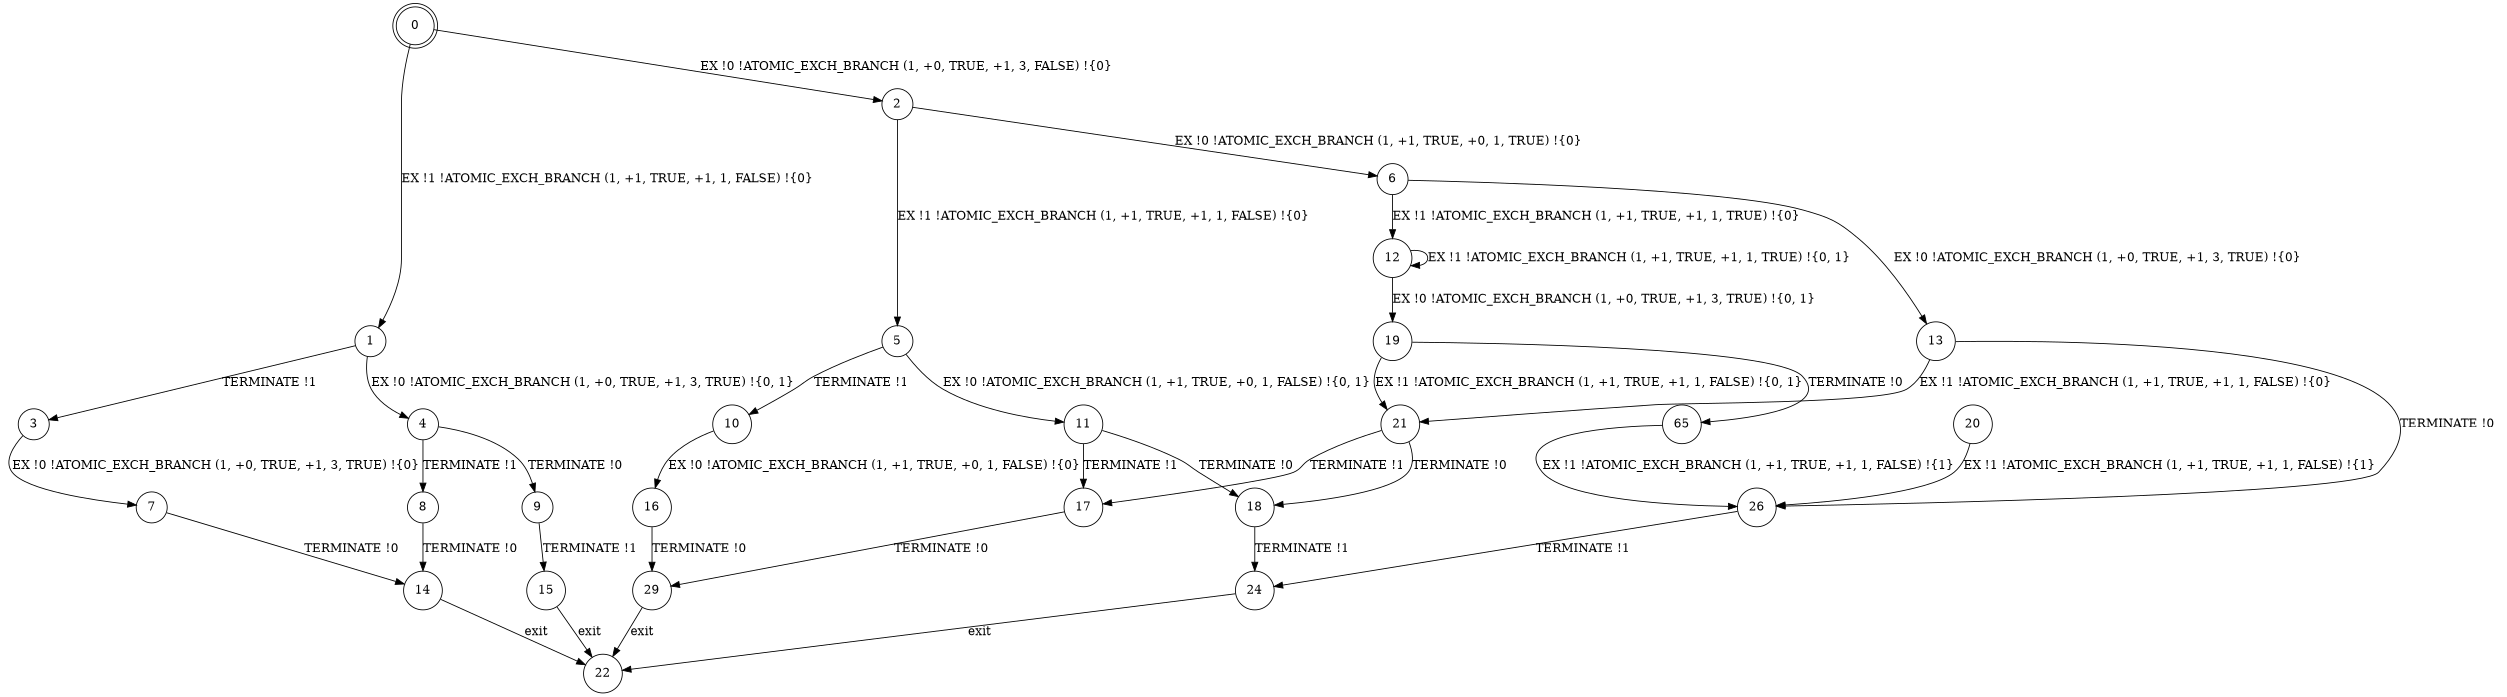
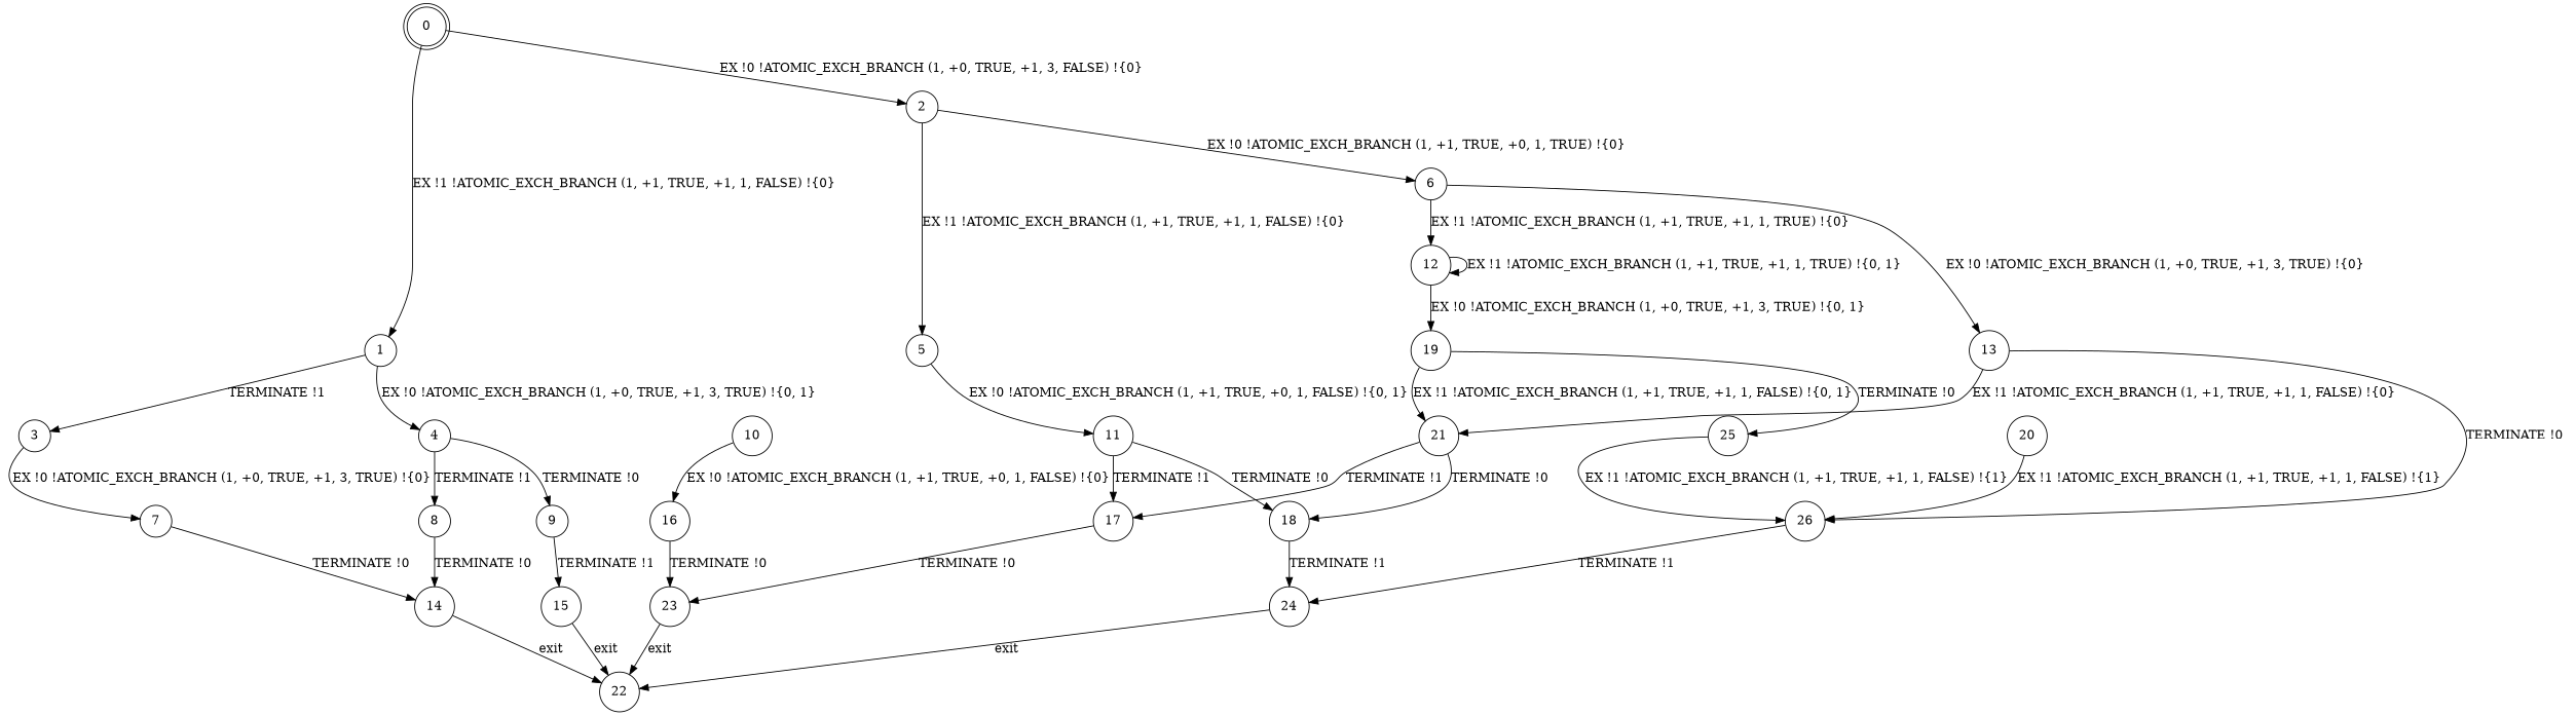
  digraph {
    node [shape=circle]
    0 [peripheries=2]
    1
    2
    3
    4
    5
    6
    7
    8
    9
    10
    11
    12
    13
    14
    15
    16
    17
    18
    19
    21
    26
    22
-   23 [label=29]
+   23
    24
-   25 [label=65]
+   25
    20
    0 -> 1 [label="EX !1 !ATOMIC_EXCH_BRANCH (1, +1, TRUE, +1, 1, FALSE) !{0}"]
    0 -> 2 [label="EX !0 !ATOMIC_EXCH_BRANCH (1, +0, TRUE, +1, 3, FALSE) !{0}"]
    1 -> 3 [label="TERMINATE !1"]
    1 -> 4 [label="EX !0 !ATOMIC_EXCH_BRANCH (1, +0, TRUE, +1, 3, TRUE) !{0, 1}"]
    2 -> 5 [label="EX !1 !ATOMIC_EXCH_BRANCH (1, +1, TRUE, +1, 1, FALSE) !{0}"]
    2 -> 6 [label="EX !0 !ATOMIC_EXCH_BRANCH (1, +1, TRUE, +0, 1, TRUE) !{0}"]
    3 -> 7 [label="EX !0 !ATOMIC_EXCH_BRANCH (1, +0, TRUE, +1, 3, TRUE) !{0}"]
    4 -> 8 [label="TERMINATE !1"]
    4 -> 9 [label="TERMINATE !0"]
-   5 -> 10 [label="TERMINATE !1"]
    5 -> 11 [label="EX !0 !ATOMIC_EXCH_BRANCH (1, +1, TRUE, +0, 1, FALSE) !{0, 1}"]
    6 -> 12 [label="EX !1 !ATOMIC_EXCH_BRANCH (1, +1, TRUE, +1, 1, TRUE) !{0}"]
    6 -> 13 [label="EX !0 !ATOMIC_EXCH_BRANCH (1, +0, TRUE, +1, 3, TRUE) !{0}"]
    7 -> 14 [label="TERMINATE !0"]
    8 -> 14 [label="TERMINATE !0"]
    9 -> 15 [label="TERMINATE !1"]
    10 -> 16 [label="EX !0 !ATOMIC_EXCH_BRANCH (1, +1, TRUE, +0, 1, FALSE) !{0}"]
    11 -> 17 [label="TERMINATE !1"]
    11 -> 18 [label="TERMINATE !0"]
    12 -> 12 [label="EX !1 !ATOMIC_EXCH_BRANCH (1, +1, TRUE, +1, 1, TRUE) !{0, 1}"]
    12 -> 19 [label="EX !0 !ATOMIC_EXCH_BRANCH (1, +0, TRUE, +1, 3, TRUE) !{0, 1}"]
    13 -> 21 [label="EX !1 !ATOMIC_EXCH_BRANCH (1, +1, TRUE, +1, 1, FALSE) !{0}"]
    13 -> 26 [label="TERMINATE !0"]
    14 -> 22 [label=exit]
    15 -> 22 [label=exit]
    16 -> 23 [label="TERMINATE !0"]
    17 -> 23 [label="TERMINATE !0"]
    18 -> 24 [label="TERMINATE !1"]
    19 -> 21 [label="EX !1 !ATOMIC_EXCH_BRANCH (1, +1, TRUE, +1, 1, FALSE) !{0, 1}"]
    19 -> 25 [label="TERMINATE !0"]
    21 -> 17 [label="TERMINATE !1"]
    21 -> 18 [label="TERMINATE !0"]
    26 -> 24 [label="TERMINATE !1"]
    23 -> 22 [label=exit]
    24 -> 22 [label=exit]
    25 -> 26 [label="EX !1 !ATOMIC_EXCH_BRANCH (1, +1, TRUE, +1, 1, FALSE) !{1}"]
    20 -> 26 [label="EX !1 !ATOMIC_EXCH_BRANCH (1, +1, TRUE, +1, 1, FALSE) !{1}"]
  }
